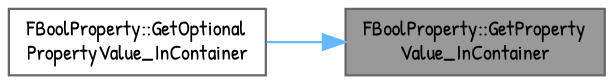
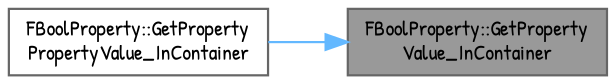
  digraph {
    rankdir=RL
    fontname="Patrick Hand"
    node [fontname="Patrick Hand" fontsize=10 shape=box style=filled]
    n1 [color=gray40 fillcolor=grey60 fontcolor=black height=0.2 label="FBoolProperty::GetProperty\lValue_InContainer" width=0.4]
-   n2 [color=grey40 fillcolor=white height=0.2 label="FBoolProperty::GetOptional\lPropertyValue_InContainer" width=0.4]
+   n2 [color=grey40 fillcolor=white height=0.2 label="FBoolProperty::GetProperty\lPropertyValue_InContainer" width=0.4]
    n1 -> n2 [color=steelblue1 dir=back fontname="Patrick Hand" fontsize=10 labelfontname=Helvetica labelfontsize=10 style=solid]
  }
